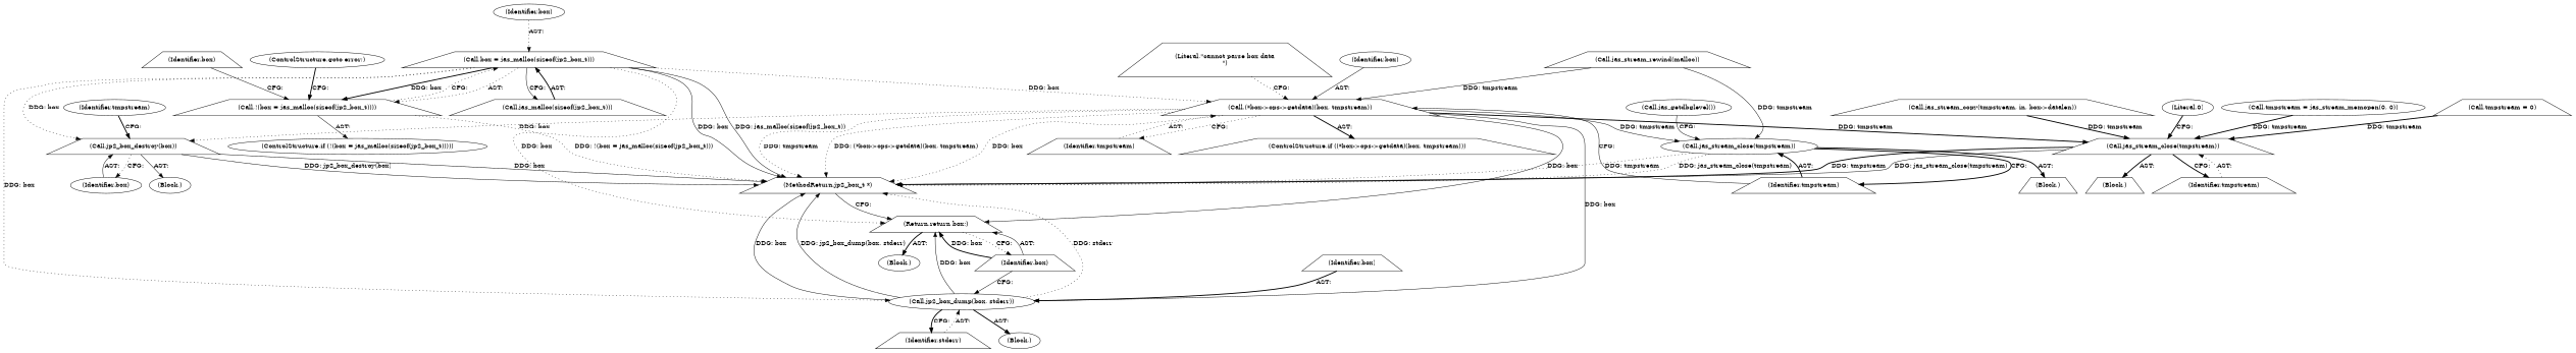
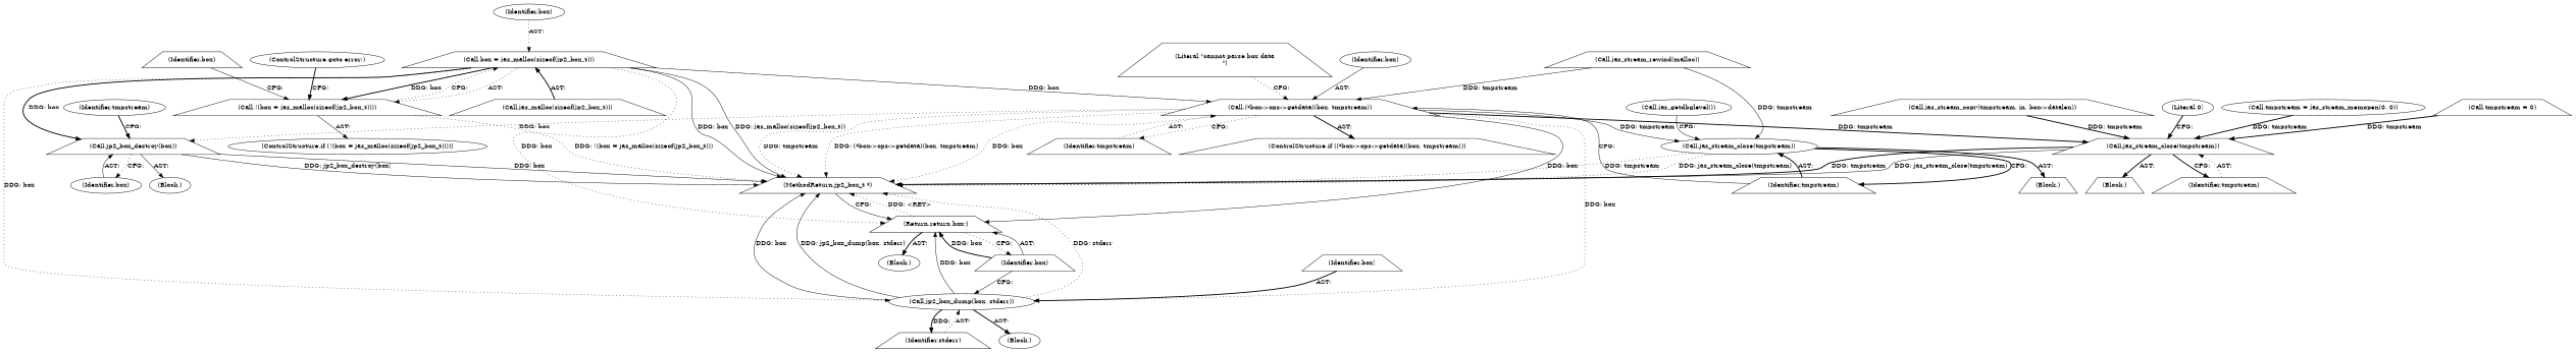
  digraph {
    node [shape=trapezium]
    edge [style=solid]
    n1 [label="(Call,box = jas_malloc(sizeof(jp2_box_t)))"]
    n2 [label="(Call,!(box = jas_malloc(sizeof(jp2_box_t))))"]
    n3 [label="(Call,(*box->ops->getdata)(box, tmpstream))"]
    n4 [label="(Call,jp2_box_dump(box, stderr))" shape=ellipse]
    n5 [label="(Return,return box;)"]
    n6 [label="(Call,jp2_box_destroy(box))"]
    n7 [label="(MethodReturn,jp2_box_t *)"]
    n8 [label="(Call,jas_malloc(sizeof(jp2_box_t)))"]
    n9 [label="(ControlStructure,if (!(box = jas_malloc(sizeof(jp2_box_t)))))" shape=ellipse]
    n10 [label="(Call,jas_stream_close(tmpstream))" shape=ellipse]
    n11 [label="(Call,jas_stream_close(tmpstream))"]
    n12 [label="(Identifier,tmpstream)"]
    n13 [label="(ControlStructure,if ((*box->ops->getdata)(box, tmpstream)))"]
    n14 [label="(Identifier,stderr)"]
    n15 [label="(Block,)" shape=ellipse]
    n16 [label="(Identifier,box)"]
    n17 [label="(Block,)" shape=ellipse]
    n18 [label="(Block,)" shape=ellipse]
    n19 [label="(Identifier,box)" shape=ellipse]
    n20 [label="(Identifier,tmpstream)"]
    n21 [label="(Block,)"]
    n22 [label="(Block,)"]
    n23 [label="(Identifier,tmpstream)"]
    n24 [label="(Literal,\"cannot parse box data\n\")"]
    n25 [label="(Identifier,box)" shape=ellipse]
    n26 [label="(Call,jas_getdbglevel())" shape=ellipse]
    n27 [label="(Call,jas_stream_rewind(malloc))"]
    n28 [label="(ControlStructure,goto error;)" shape=ellipse]
    n29 [label="(Identifier,box)"]
    n30 [label="(Call,jas_stream_copy(tmpstream, in, box->datalen))"]
    n31 [label="(Literal,0)" shape=ellipse]
    n32 [label="(Identifier,box)" shape=ellipse]
    n33 [label="(Identifier,box)"]
    n34 [label="(Identifier,tmpstream)" shape=ellipse]
    n35 [label="(Call,tmpstream = jas_stream_memopen(0, 0))" shape=ellipse]
    n36 [label="(Call,tmpstream = 0)"]
    n1 -> n2 [label="AST: " style=dotted]
    n1 -> n2 [label="DDG: box" style=bold]
-   n1 -> n3 [label="DDG: box" style=dotted]
+   n1 -> n3 [label="DDG: box"]
    n1 -> n4 [label="DDG: box" style=dotted]
    n1 -> n5 [label="DDG: box" style=dotted]
-   n1 -> n6 [label="DDG: box" style=dotted]
+   n1 -> n6 [label="DDG: box" style=bold]
    n1 -> n7 [label="DDG: jas_malloc(sizeof(jp2_box_t))"]
    n1 -> n7 [label="DDG: box"]
-   n1 -> n8 [label="CFG: "]
    n2 -> n1 [label="CFG: " style=dotted]
    n2 -> n7 [label="DDG: !(box = jas_malloc(sizeof(jp2_box_t)))" style=dotted]
    n2 -> n9 [label="AST: "]
-   n3 -> n4 [label="DDG: box"]
+   n3 -> n4 [label="DDG: box" style=dotted]
    n3 -> n5 [label="DDG: box"]
    n3 -> n6 [label="DDG: box" style=dotted]
    n3 -> n7 [label="DDG: tmpstream" style=dotted]
    n3 -> n7 [label="DDG: (*box->ops->getdata)(box, tmpstream)" style=dotted]
    n3 -> n7 [label="DDG: box" style=dotted]
    n3 -> n10 [label="DDG: tmpstream"]
    n3 -> n11 [label="DDG: tmpstream" style=bold]
    n3 -> n12 [label="CFG: " style=dotted]
    n3 -> n13 [label="AST: " style=bold]
    n4 -> n5 [label="DDG: box"]
    n4 -> n7 [label="DDG: box"]
    n4 -> n7 [label="DDG: stderr" style=dotted]
    n4 -> n7 [label="DDG: jp2_box_dump(box, stderr)"]
-   n4 -> n14 [label="CFG: " style=bold]
+   n4 -> n14 [label="DDG: " style=bold]
    n4 -> n15 [label="AST: " style=bold]
+   n5 -> n7 [label="DDG: <RET>" style=dotted]
    n5 -> n16 [label="CFG: " style=dotted]
    n5 -> n17 [label="AST: " style=bold]
    n6 -> n7 [label="DDG: box"]
    n6 -> n7 [label="DDG: jp2_box_destroy(box)"]
    n6 -> n18 [label="AST: "]
    n6 -> n19 [label="CFG: " style=dotted]
    n7 -> n5 [label="CFG: "]
    n8 -> n1 [label="AST: " style=bold]
    n10 -> n7 [label="DDG: tmpstream" style=dotted]
    n10 -> n7 [label="DDG: jas_stream_close(tmpstream)" style=dotted]
    n10 -> n20 [label="CFG: " style=bold]
    n10 -> n21 [label="AST: " style=bold]
    n11 -> n7 [label="DDG: tmpstream" style=bold]
    n11 -> n7 [label="DDG: jas_stream_close(tmpstream)"]
    n11 -> n22 [label="AST: " style=bold]
    n11 -> n23 [label="CFG: " style=bold]
    n12 -> n3 [label="AST: " style=dotted]
    n14 -> n4 [label="AST: " style=dotted]
    n16 -> n4 [label="CFG: "]
    n16 -> n5 [label="AST: "]
    n16 -> n5 [label="DDG: box" style=bold]
    n19 -> n6 [label="AST: "]
    n20 -> n3 [label="CFG: "]
    n20 -> n10 [label="AST: " style=bold]
    n23 -> n11 [label="AST: " style=dotted]
    n24 -> n3 [label="CFG: " style=dotted]
    n25 -> n1 [label="AST: " style=dotted]
    n26 -> n10 [label="CFG: "]
    n27 -> n3 [label="DDG: tmpstream"]
    n27 -> n10 [label="DDG: tmpstream"]
    n28 -> n2 [label="CFG: " style=bold]
    n29 -> n4 [label="AST: " style=bold]
    n30 -> n11 [label="DDG: tmpstream" style=bold]
    n31 -> n11 [label="CFG: " style=bold]
    n32 -> n3 [label="AST: "]
    n33 -> n2 [label="CFG: "]
    n34 -> n6 [label="CFG: " style=bold]
    n35 -> n11 [label="DDG: tmpstream" style=bold]
    n36 -> n11 [label="DDG: tmpstream" style=bold]
  }
